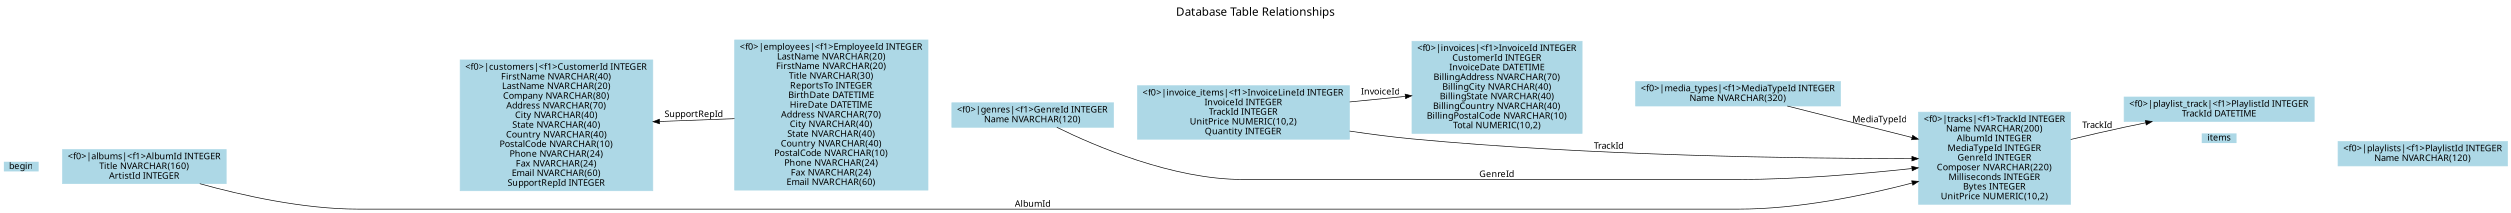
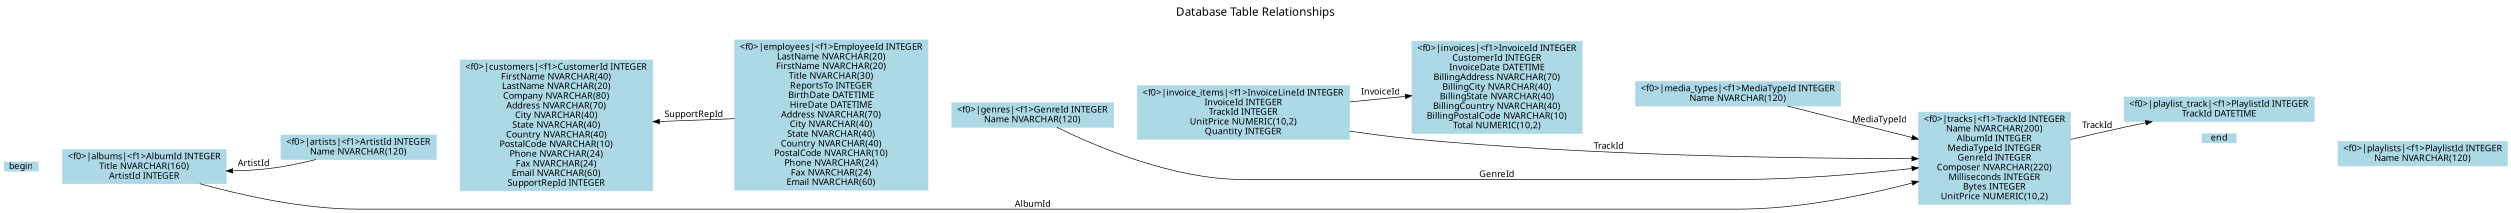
  digraph {
    fontname="Noto Sans"
    fontsize=18
    height=600
    label="Database Table Relationships"
    labelloc=t
    rankdir=LR
    width=400
    node [color=lightblue fontname="Noto Sans" shape=box style=filled]
    edge [fontname="Noto Sans" headport=f0 style=invis tailport=f1]
    n1 [label="<f0>|albums|<f1>AlbumId INTEGER\nTitle NVARCHAR(160)\nArtistId INTEGER"]
+   n2 [label="<f0>|artists|<f1>ArtistId INTEGER\nName NVARCHAR(120)"]
    n3 [label="<f0>|tracks|<f1>TrackId INTEGER\nName NVARCHAR(200)\nAlbumId INTEGER\nMediaTypeId INTEGER\nGenreId INTEGER\nComposer NVARCHAR(220)\nMilliseconds INTEGER\nBytes INTEGER\nUnitPrice NUMERIC(10,2)"]
    n4 [label="<f0>|customers|<f1>CustomerId INTEGER\nFirstName NVARCHAR(40)\nLastName NVARCHAR(20)\nCompany NVARCHAR(80)\nAddress NVARCHAR(70)\nCity NVARCHAR(40)\nState NVARCHAR(40)\nCountry NVARCHAR(40)\nPostalCode NVARCHAR(10)\nPhone NVARCHAR(24)\nFax NVARCHAR(24)\nEmail NVARCHAR(60)\nSupportRepId INTEGER"]
    n5 [label="<f0>|playlist_track|<f1>PlaylistId INTEGER\nTrackId DATETIME"]
-   end [height=0 margin=0 shape=none label=items]
+   end [height=0 margin=0 shape=none]
    n7 [label="<f0>|employees|<f1>EmployeeId INTEGER\nLastName NVARCHAR(20)\nFirstName NVARCHAR(20)\nTitle NVARCHAR(30)\nReportsTo INTEGER\nBirthDate DATETIME\nHireDate DATETIME\nAddress NVARCHAR(70)\nCity NVARCHAR(40)\nState NVARCHAR(40)\nCountry NVARCHAR(40)\nPostalCode NVARCHAR(10)\nPhone NVARCHAR(24)\nFax NVARCHAR(24)\nEmail NVARCHAR(60)"]
    n8 [label="<f0>|genres|<f1>GenreId INTEGER\nName NVARCHAR(120)"]
    n9 [label="<f0>|invoice_items|<f1>InvoiceLineId INTEGER\nInvoiceId INTEGER\nTrackId INTEGER\nUnitPrice NUMERIC(10,2)\nQuantity INTEGER"]
    n10 [label="<f0>|invoices|<f1>InvoiceId INTEGER\nCustomerId INTEGER\nInvoiceDate DATETIME\nBillingAddress NVARCHAR(70)\nBillingCity NVARCHAR(40)\nBillingState NVARCHAR(40)\nBillingCountry NVARCHAR(40)\nBillingPostalCode NVARCHAR(10)\nTotal NUMERIC(10,2)"]
-   n11 [label="<f0>|media_types|<f1>MediaTypeId INTEGER\nName NVARCHAR(320)"]
+   n11 [label="<f0>|media_types|<f1>MediaTypeId INTEGER\nName NVARCHAR(120)"]
    n12 [label="<f0>|playlists|<f1>PlaylistId INTEGER\nName NVARCHAR(120)"]
    begin [height=0 margin=0 shape=none]
+   n1 -> n2
    n1 -> n3 [headport=f2 label=AlbumId tailport=f0 style=""]
+   n2 -> n1 [headport=f1 label=ArtistId tailport=f0 style=""]
+   n2 -> n4
    n3 -> n5 [headport=f1 label=TrackId tailport=f0 style=""]
    n3 -> end
    n4 -> n7
    n5 -> n12
    n7 -> n4 [headport=f1 label=SupportRepId tailport=f0 style=""]
    n7 -> n8
    n8 -> n3 [headport=f4 label=GenreId tailport=f0 style=""]
    n8 -> n9
    n9 -> n3 [label=TrackId tailport=f2 style=""]
    n9 -> n10 [headport=f1 label=InvoiceId tailport=f0 style=""]
    n9 -> n10
    n10 -> n11
    n11 -> n3 [headport=f3 label=MediaTypeId tailport=f0 style=""]
    n11 -> n5
    n12 -> n3
    begin -> n1
  }
